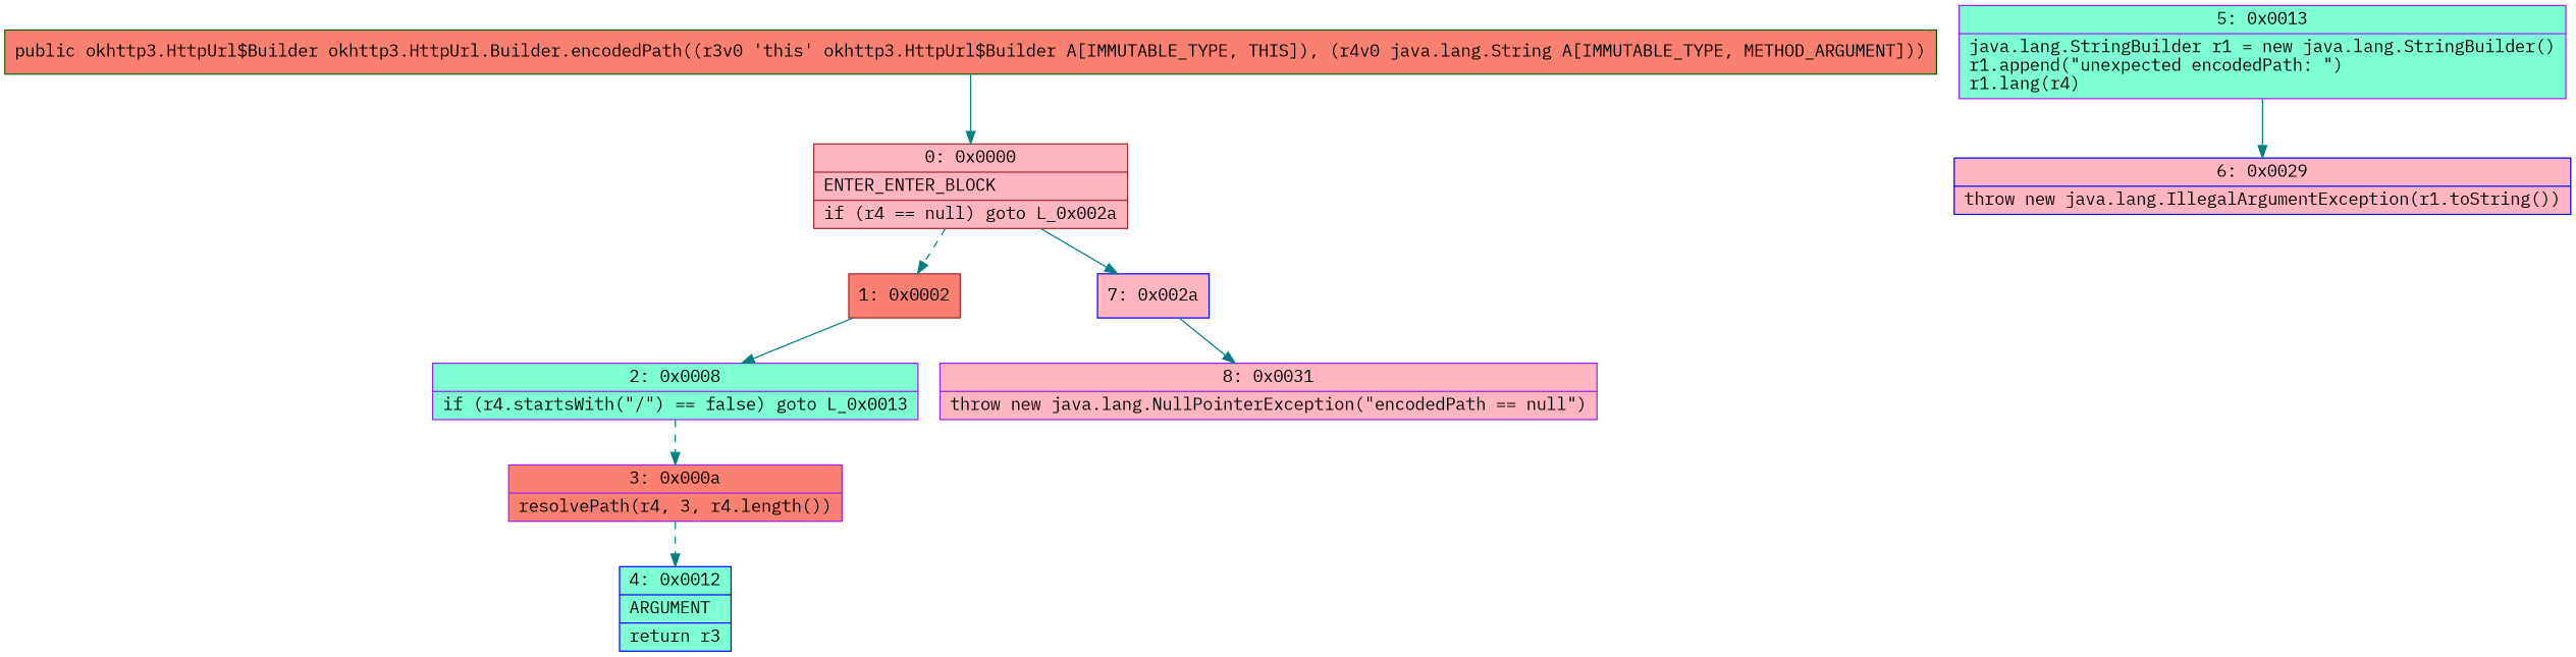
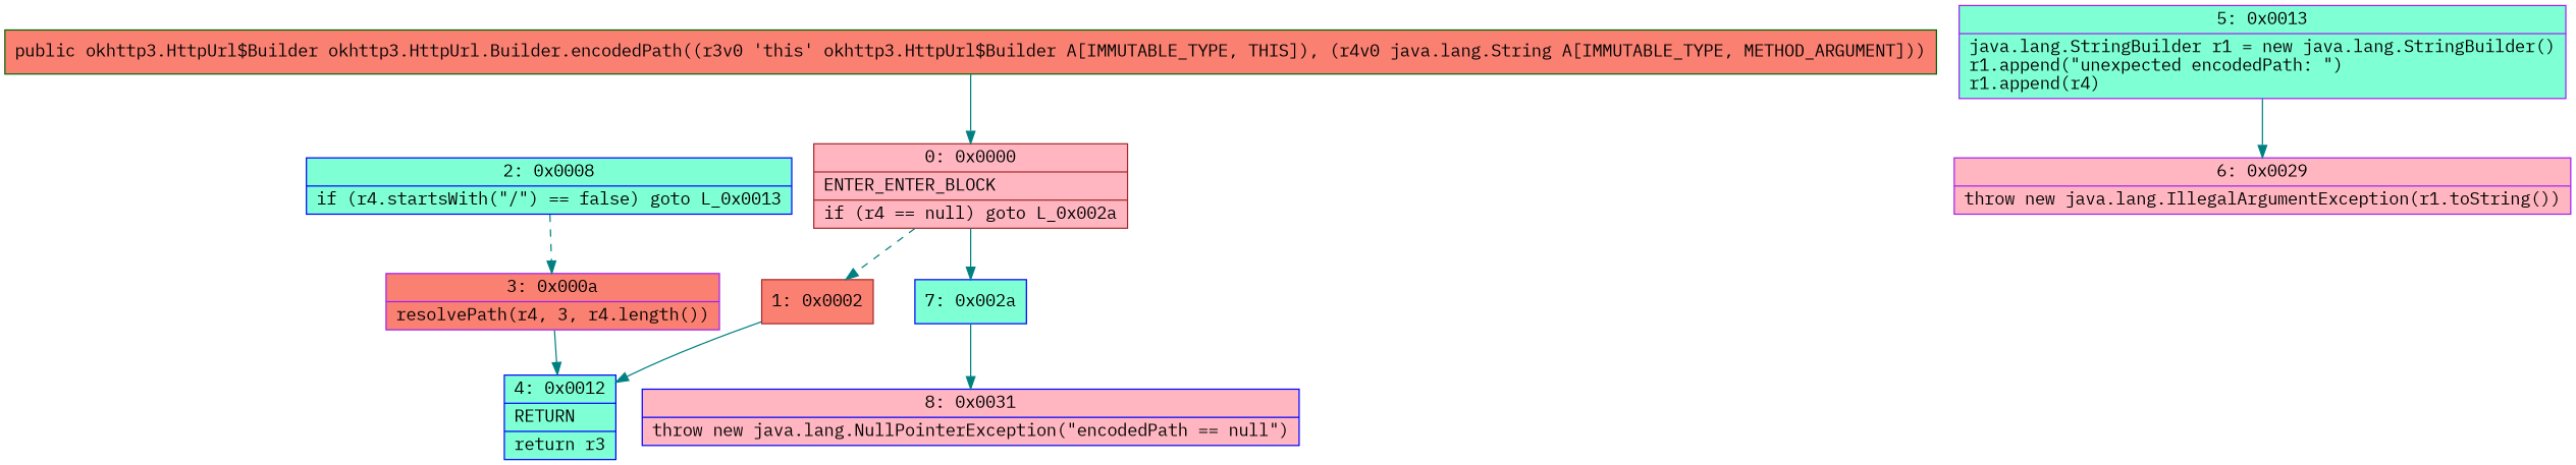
  digraph {
    fontname="IBM Plex Mono"
    node [color=blue fillcolor=aquamarine fontname="IBM Plex Mono" shape=record style=filled]
    edge [color=teal fontname="IBM Plex Mono"]
    n1 [color=brown fillcolor=lightpink label="{0\:\ 0x0000|ENTER_ENTER_BLOCK\l|if (r4 == null) goto L_0x002a\l}"]
    n2 [color=brown fillcolor=salmon label="{1\:\ 0x0002}"]
-   n3 [fillcolor=lightpink label="{7\:\ 0x002a}"]
-   n4 [color=purple label="{2\:\ 0x0008|if (r4.startsWith(\"\/\") == false) goto L_0x0013\l}"]
-   n5 [color=purple fillcolor=lightpink label="{8\:\ 0x0031|throw new java.lang.NullPointerException(\"encodedPath == null\")\l}"]
+   n3 [label="{7\:\ 0x002a}"]
+   n4 [label="{2\:\ 0x0008|if (r4.startsWith(\"\/\") == false) goto L_0x0013\l}"]
+   n5 [fillcolor=lightpink label="{8\:\ 0x0031|throw new java.lang.NullPointerException(\"encodedPath == null\")\l}"]
    n6 [color=purple fillcolor=salmon label="{3\:\ 0x000a|resolvePath(r4, 3, r4.length())\l}"]
-   n7 [label="{4\:\ 0x0012|ARGUMENT\l|return r3\l}"]
-   n8 [color=purple label="{5\:\ 0x0013|java.lang.StringBuilder r1 = new java.lang.StringBuilder()\lr1.append(\"unexpected encodedPath: \")\lr1.lang(r4)\l}"]
-   n9 [fillcolor=lightpink label="{6\:\ 0x0029|throw new java.lang.IllegalArgumentException(r1.toString())\l}"]
+   n7 [label="{4\:\ 0x0012|RETURN\l|return r3\l}"]
+   n8 [color=purple label="{5\:\ 0x0013|java.lang.StringBuilder r1 = new java.lang.StringBuilder()\lr1.append(\"unexpected encodedPath: \")\lr1.append(r4)\l}"]
+   n9 [color=purple fillcolor=lightpink label="{6\:\ 0x0029|throw new java.lang.IllegalArgumentException(r1.toString())\l}"]
    n10 [color=darkgreen fillcolor=salmon label="{public okhttp3.HttpUrl$Builder okhttp3.HttpUrl.Builder.encodedPath((r3v0 'this' okhttp3.HttpUrl$Builder A[IMMUTABLE_TYPE, THIS]), (r4v0 java.lang.String A[IMMUTABLE_TYPE, METHOD_ARGUMENT])) }"]
    n1 -> n2 [style=dashed]
    n1 -> n3
-   n2 -> n4
+   n2 -> n7
    n3 -> n5
    n4 -> n6 [style=dashed]
-   n6 -> n7 [style=dashed]
+   n6 -> n7
    n8 -> n9
    n10 -> n1
  }
